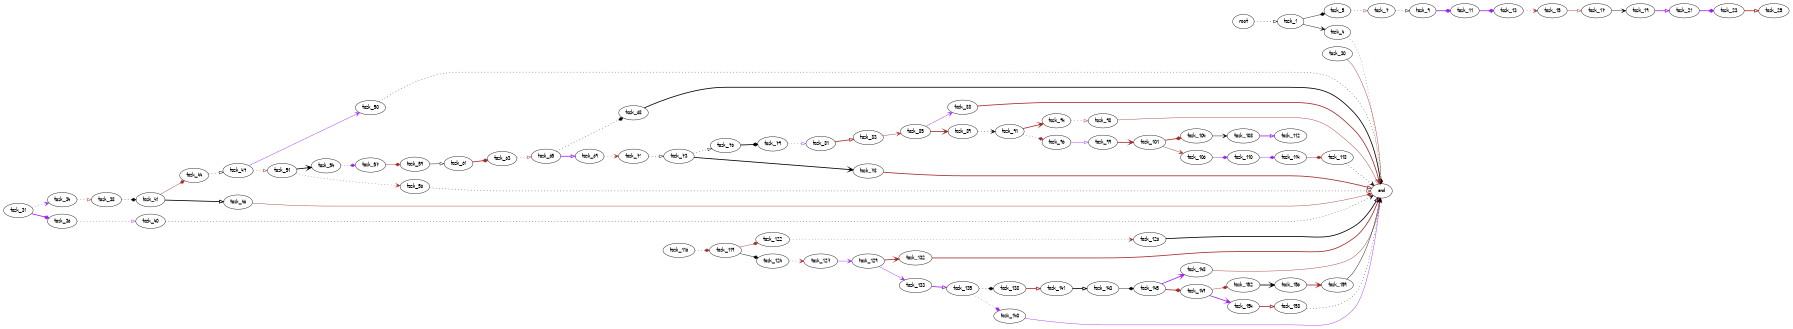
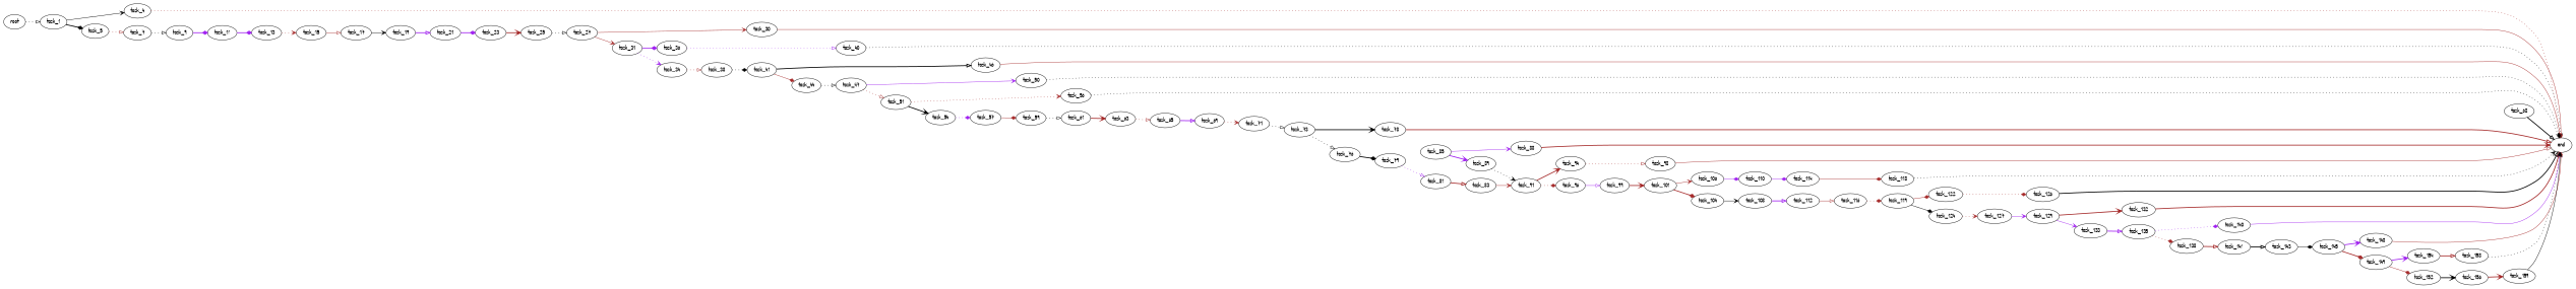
  digraph {
    fontname="Patrick Hand"
    rankdir=LR
    node [fontname="Patrick Hand"]
    edge [arrowhead=onormal color=brown fontname="Patrick Hand" style=bold]
    root
    task_1
    task_4
    task_5
    end
    task_7
    task_9
    task_11
    task_13
    task_15
    task_17
    task_19
    task_21
    task_23
    task_25
+   task_27
    task_30
    task_31
    task_34
    task_36
    task_38
    task_40
    task_41
    task_44
    task_46
    task_47
    task_50
    task_51
    task_54
    task_56
    task_57
    task_59
    task_61
    task_63
    task_65
    task_68
    task_69
    task_71
    task_73
    task_76
    task_78
    task_79
    task_81
    task_83
    task_85
    task_88
    task_89
    task_91
    task_94
    task_96
    task_98
    task_99
    task_101
    task_104
    task_106
    task_108
    task_110
    task_112
    task_114
    task_116
    task_118
    task_119
    task_122
    task_124
    task_126
    task_127
    task_129
    task_132
    task_133
    task_135
    task_138
    task_140
    task_141
    task_143
    task_145
    task_148
    task_149
    task_152
    task_154
    task_156
    task_158
    task_159
    root -> task_1 [color=black style=dotted]
    task_1 -> task_4 [arrowhead=vee color=black style=solid]
-   task_1 -> task_5 [arrowhead=diamond color=black style=solid]
+   task_1 -> task_5 [arrowhead=diamond color=black]
    task_4 -> end [arrowhead=diamond style=dotted]
    task_5 -> task_7 [style=dotted]
    task_7 -> task_9 [color=black style=dotted]
    task_9 -> task_11 [arrowhead=diamond color=purple]
    task_11 -> task_13 [arrowhead=diamond color=purple]
    task_13 -> task_15 [arrowhead=vee style=dotted]
    task_15 -> task_17 [style=solid]
    task_17 -> task_19 [arrowhead=vee color=black style=solid]
    task_19 -> task_21 [color=purple]
    task_21 -> task_23 [arrowhead=diamond color=purple]
-   task_23 -> task_25
+   task_23 -> task_25 [arrowhead=vee]
+   task_25 -> task_27 [color=black style=dotted]
+   task_27 -> task_30 [arrowhead=vee style=solid]
+   task_27 -> task_31 [arrowhead=vee style=solid]
    task_30 -> end [arrowhead=diamond style=solid]
    task_31 -> task_34 [arrowhead=vee color=purple style=dotted]
    task_31 -> task_36 [arrowhead=diamond color=purple]
    task_34 -> task_38 [style=dotted]
    task_36 -> task_40 [color=purple style=dotted]
    task_38 -> task_41 [arrowhead=diamond color=black style=dotted]
    task_40 -> end [arrowhead=vee color=black style=dotted]
    task_41 -> task_44 [arrowhead=diamond style=solid]
    task_41 -> task_46 [color=black]
    task_44 -> task_47 [color=black style=dotted]
    task_46 -> end [arrowhead=diamond style=solid]
    task_47 -> task_50 [arrowhead=vee color=purple style=solid]
    task_47 -> task_51 [style=dotted]
    task_50 -> end [arrowhead=diamond color=black style=dotted]
    task_51 -> task_54 [arrowhead=vee color=black]
    task_51 -> task_56 [arrowhead=vee style=dotted]
    task_54 -> task_57 [arrowhead=diamond color=purple style=dotted]
    task_56 -> end [color=black style=dotted]
    task_57 -> task_59 [arrowhead=diamond style=solid]
-   task_59 -> task_61 [color=black style=solid]
-   task_61 -> task_63 [arrowhead=diamond]
+   task_59 -> task_61 [color=black style=dotted]
+   task_61 -> task_63 [arrowhead=vee]
    task_63 -> task_65 [style=dotted]
-   task_65 -> task_68 [arrowhead=diamond color=black style=dotted]
    task_65 -> task_69 [color=purple]
    task_68 -> end [color=black]
    task_69 -> task_71 [arrowhead=vee style=dotted]
    task_71 -> task_73 [color=black style=dotted]
    task_73 -> task_76 [color=black style=dotted]
    task_73 -> task_78 [arrowhead=vee color=black]
    task_76 -> task_79 [arrowhead=diamond color=black]
    task_78 -> end
    task_79 -> task_81 [color=purple style=dotted]
    task_81 -> task_83
-   task_83 -> task_85 [arrowhead=vee style=solid]
+   task_83 -> task_91 [arrowhead=vee style=solid]
    task_85 -> task_88 [arrowhead=vee color=purple style=solid]
-   task_85 -> task_89 [arrowhead=vee]
+   task_85 -> task_89 [arrowhead=vee color=purple]
    task_88 -> end [arrowhead=vee]
    task_89 -> task_91 [arrowhead=vee color=black style=dotted]
    task_91 -> task_94 [arrowhead=vee]
    task_91 -> task_96 [arrowhead=diamond style=dotted]
    task_94 -> task_98 [style=dotted]
    task_96 -> task_99 [color=purple style=solid]
    task_98 -> end [style=solid]
    task_99 -> task_101 [arrowhead=vee]
    task_101 -> task_104 [arrowhead=diamond]
    task_101 -> task_106 [arrowhead=vee style=solid]
    task_104 -> task_108 [arrowhead=vee color=black style=solid]
    task_106 -> task_110 [arrowhead=diamond color=purple style=solid]
    task_108 -> task_112 [color=purple]
    task_110 -> task_114 [arrowhead=diamond color=purple style=solid]
+   task_112 -> task_116 [style=solid]
    task_114 -> task_118 [arrowhead=diamond style=solid]
    task_116 -> task_119 [arrowhead=diamond style=dotted]
    task_118 -> end [arrowhead=vee color=black style=dotted]
    task_119 -> task_122 [arrowhead=diamond style=solid]
    task_119 -> task_124 [arrowhead=diamond color=black style=solid]
-   task_122 -> task_126 [arrowhead=vee style=dotted]
+   task_122 -> task_126 [arrowhead=diamond style=dotted]
    task_124 -> task_127 [arrowhead=vee style=dotted]
    task_126 -> end [color=black]
    task_127 -> task_129 [arrowhead=vee color=purple style=solid]
    task_129 -> task_132 [arrowhead=vee]
    task_129 -> task_133 [arrowhead=vee color=purple style=solid]
    task_132 -> end
    task_133 -> task_135 [color=purple]
-   task_135 -> task_138 [arrowhead=diamond color=black style=dotted]
+   task_135 -> task_138 [arrowhead=diamond style=dotted]
    task_135 -> task_140 [arrowhead=diamond color=purple style=dotted]
    task_138 -> task_141
    task_140 -> end [arrowhead=vee color=purple style=solid]
    task_141 -> task_143 [color=black]
    task_143 -> task_145 [arrowhead=diamond color=black style=solid]
    task_145 -> task_148 [arrowhead=vee color=purple]
    task_145 -> task_149 [arrowhead=diamond]
    task_148 -> end [arrowhead=diamond style=solid]
    task_149 -> task_152 [arrowhead=diamond style=solid]
    task_149 -> task_154 [arrowhead=vee color=purple]
    task_152 -> task_156 [arrowhead=vee color=black]
    task_154 -> task_158
    task_156 -> task_159 [arrowhead=vee]
    task_158 -> end [arrowhead=vee color=black style=dotted]
    task_159 -> end [arrowhead=vee color=black style=solid]
  }
